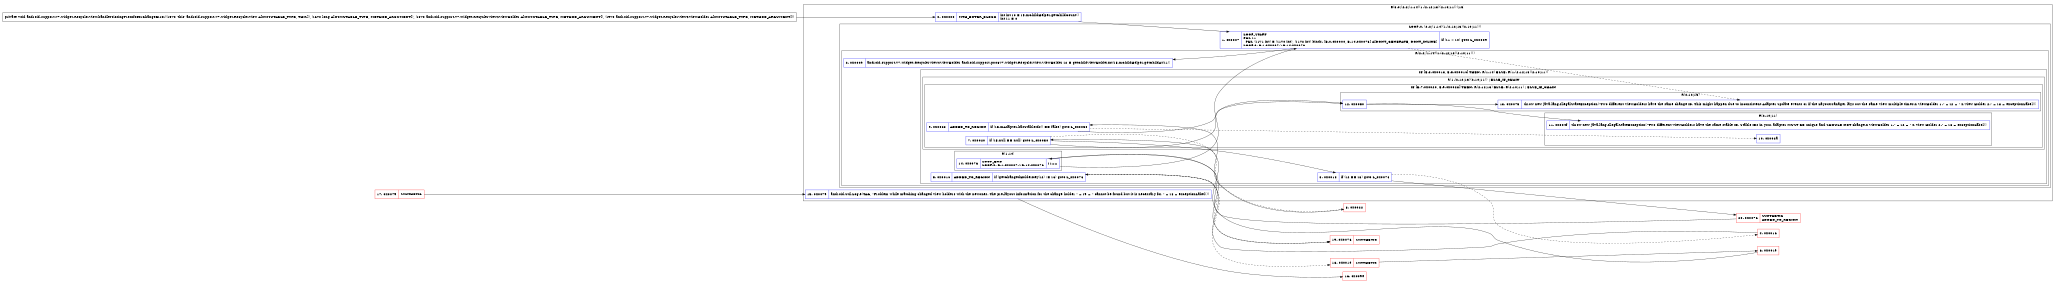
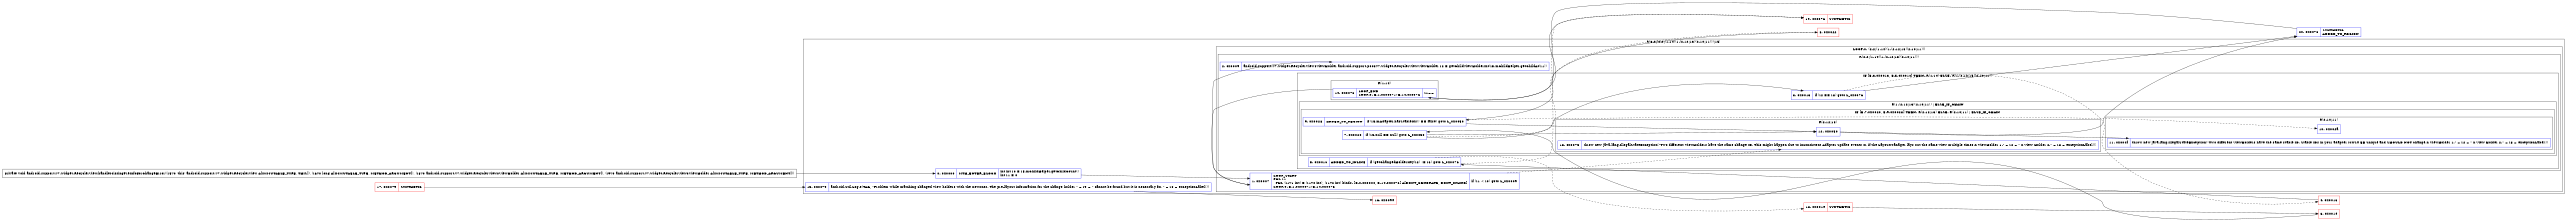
  digraph {
    rankdir=LR
    node [color=blue shape=record]
    n1 [label="{14\:\ 0x0076|LOOP_END\lLOOP:0: B:1:0x0007\-\>B:14:0x0076\l|r1++\l}"]
    n2 [label="{12\:\ 0x0050}"]
    n3 [label="{13\:\ 0x0075|throw new java.lang.IllegalStateException(\"Two different ViewHolders have the same change ID. This might happen due to inconsistent Adapter update events or if the LayoutManager lays out the same View multiple times.n ViewHolder 1:\" + r2 + \" n View Holder 2:\" + r8 + exceptionLabel())\l}"]
    n4 [label="{10\:\ 0x002a}"]
    n5 [label="{11\:\ 0x004f|throw new java.lang.IllegalStateException(\"Two different ViewHolders have the same stable ID. Stable IDs in your adapter MUST BE unique and SHOULD NOT change.n ViewHolder 1:\" + r2 + \" n View Holder 2:\" + r8 + exceptionLabel())\l}"]
    n6 [label="{7\:\ 0x0020|if (r5.null == null) goto L_0x0050\l}"]
    n7 [label="{9\:\ 0x0028|ADDED_TO_REGION\l|if (r5.mAdapter.hasStableIds() == false) goto L_0x0050\l}"]
    n8 [label="{3\:\ 0x0013|if (r2 == r8) goto L_0x0076\l}"]
-   n9 [label="{5\:\ 0x001c|ADDED_TO_REGION\l|if (getChangedHolderKey(r2) != r6) goto L_0x0076\l}"]
+   n9 [label="{5\:\ 0x001c|ADDED_TO_INLINE\l|if (getChangedHolderKey(r2) != r6) goto L_0x0076\l}"]
    n10 [label="{2\:\ 0x0009|android.support.v7.widget.RecyclerView$ViewHolder android.support.p003v7.widget.RecyclerView.ViewHolder r2 = getChildViewHolderInt(r5.mChildHelper.getChildAt(r1))\l}"]
    n11 [label="{1\:\ 0x0007|LOOP_START\lPHI: r1 \l  PHI: (r1v1 int) = (r1v0 int), (r1v2 int) binds: [B:0:0x0000, B:14:0x0076] A[DONT_GENERATE, DONT_INLINE]\lLOOP:0: B:1:0x0007\-\>B:14:0x0076\l|if (r1 \< r0) goto L_0x0009\l}"]
    n12 [label="{0\:\ 0x0000|MTH_ENTER_BLOCK\l|int int r0 = r5.mChildHelper.getChildCount()\lint r1 = 0\l}"]
    n13 [label="{15\:\ 0x0079|android.util.Log.e(TAG, \"Problem while matching changed view holders with the newones. The pre\-layout information for the change holder \" + r9 + \" cannot be found but it is necessary for \" + r8 + exceptionLabel())\l}"]
    n14 [color=red label="{19\:\ 0x0076|SYNTHETIC\l}"]
    n15 [color=red label="{8\:\ 0x0022}"]
    n16 [color=red label="{4\:\ 0x0016}"]
-   n17 [color=red label="{20\:\ 0x0076|SYNTHETIC\lADDED_TO_REGION\l}"]
+   n17 [label="{20\:\ 0x0076|SYNTHETIC\lADDED_TO_REGION\l}"]
    n18 [color=red label="{18\:\ 0x001e|SYNTHETIC\l}"]
    n19 [color=red label="{16\:\ 0x009e}"]
    n20 [color=red label="{17\:\ 0x0079|SYNTHETIC\l}"]
    n21 [color=red label="{6\:\ 0x001e}"]
    n22 [label="{private void android.support.v7.widget.RecyclerView.handleMissingPreInfoForChangeError((r5v0 'this' android.support.v7.widget.RecyclerView A[IMMUTABLE_TYPE, THIS]), (r6v0 long A[IMMUTABLE_TYPE, METHOD_ARGUMENT]), (r8v0 android.support.v7.widget.RecyclerView$ViewHolder A[IMMUTABLE_TYPE, METHOD_ARGUMENT]), (r9v0 android.support.v7.widget.RecyclerView$ViewHolder A[IMMUTABLE_TYPE, METHOD_ARGUMENT])) }" color=""]
    subgraph cluster_1 {
      label="R(3:0|(2:2|(1:14)(1:(2:12|13)(2:10|11)))|15)"
      n12
      n13
      subgraph cluster_2 {
        label="LOOP:0: (2:2|(1:14)(1:(2:12|13)(2:10|11)))"
        n11
        subgraph cluster_3 {
          label="R(2:2|(1:14)(1:(2:12|13)(2:10|11)))"
          n10
          subgraph cluster_4 {
            label="IF [B:3:0x0013, B:5:0x001c] THEN: R(1:14) ELSE: R(1:(2:12|13)(2:10|11))"
            n8
            n9
            subgraph cluster_5 {
              label="R(1:14)"
              n1
            }
            subgraph cluster_6 {
              label="R(1:(2:12|13)(2:10|11)) | ELSE_IF_CHAIN\l"
              subgraph cluster_7 {
                label="IF [B:7:0x0020, B:9:0x0028] THEN: R(2:12|13) ELSE: R(2:10|11) | ELSE_IF_CHAIN\l"
                n6
                n7
                subgraph cluster_8 {
                  label="R(2:12|13)"
                  n2
                  n3
                }
                subgraph cluster_9 {
                  label="R(2:10|11)"
                  n4
                  n5
                }
              }
            }
          }
        }
      }
    }
    n1 -> n11
    n1 -> n14
-   n2 -> n3
+   n2 -> n17
    n2 -> n5
    n6 -> n2
    n6 -> n8
    n6 -> n15 [style=dashed]
    n7 -> n2
    n7 -> n4 [style=dashed]
    n8 -> n16 [style=dashed]
    n8 -> n17
    n9 -> n14 [style=dashed]
    n9 -> n18 [style=dashed]
    n11 -> n3 [style=dashed]
    n11 -> n10
    n12 -> n11
    n13 -> n19
    n15 -> n7
    n16 -> n9
    n17 -> n1
    n18 -> n21
    n20 -> n13
    n21 -> n6
    n22 -> n12
  }
